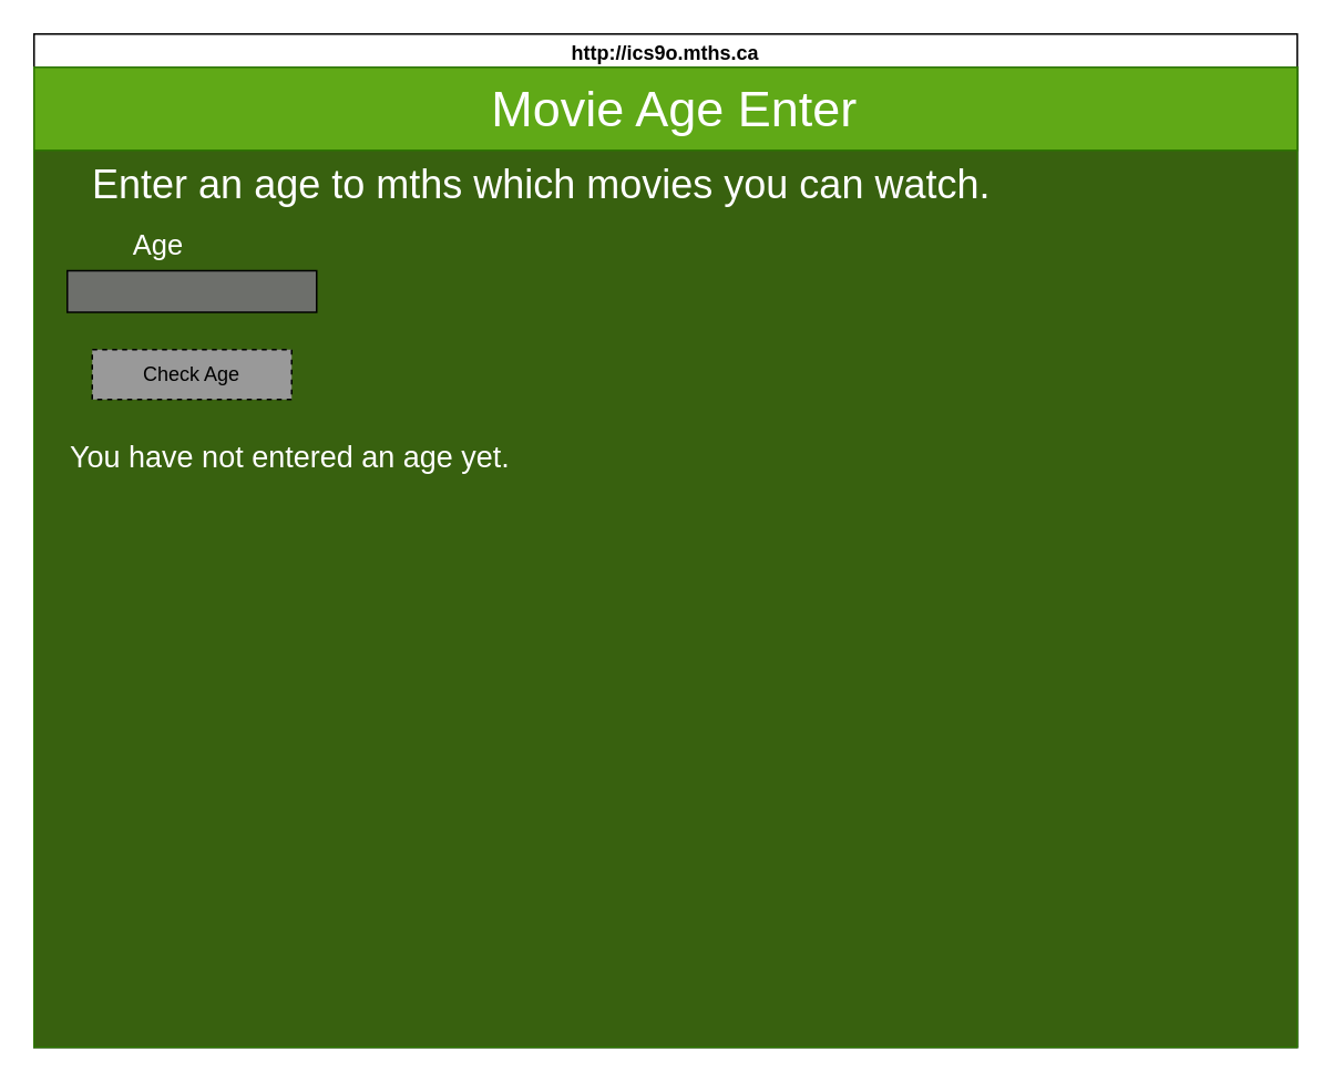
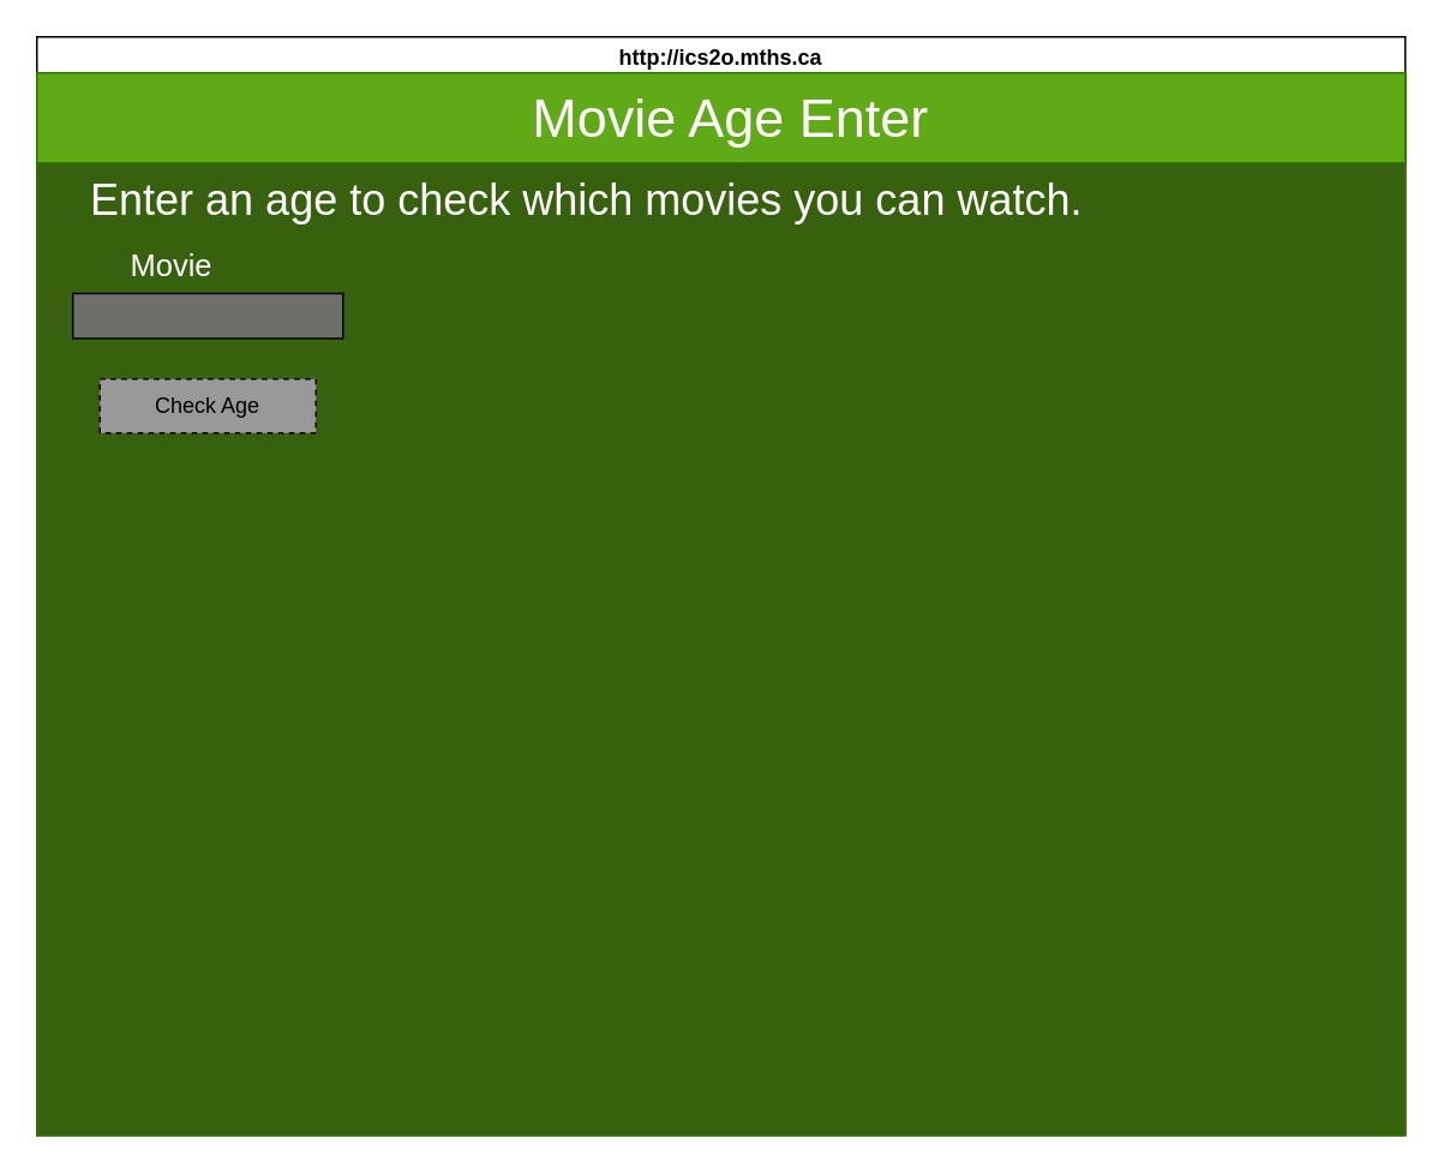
  <mxCell id="0" />
  <mxCell id="1" parent="0" />
- <mxCell id="2" value="http://ics9o.mths.ca" style="swimlane;whiteSpace=wrap;html=1;strokeColor=#000000;strokeWidth=1;gradientColor=none;perimeterSpacing=0;glass=0;labelBackgroundColor=none;labelBorderColor=none;" vertex="1" parent="1"><mxGeometry x="20" y="20" width="760" height="610" as="geometry" /></mxCell>
+ <mxCell id="2" value="http://ics2o.mths.ca" style="swimlane;whiteSpace=wrap;html=1;strokeColor=#000000;strokeWidth=1;gradientColor=none;perimeterSpacing=0;glass=0;labelBackgroundColor=none;labelBorderColor=none;" vertex="1" parent="1"><mxGeometry x="20" y="20" width="760" height="610" as="geometry" /></mxCell>
  <mxCell id="3" value="" style="whiteSpace=wrap;html=1;glass=0;labelBackgroundColor=none;labelBorderColor=none;fontSize=22;fillColor=#38610f;strokeColor=#2D7600;fontColor=#ffffff;" vertex="1" parent="2"><mxGeometry y="20" width="760" height="590" as="geometry" /></mxCell>
  <mxCell id="4" value="" style="whiteSpace=wrap;html=1;fontSize=22;fillColor=#60a917;strokeColor=#2D7600;fontColor=#ffffff;" vertex="1" parent="2"><mxGeometry y="20" width="760" height="50" as="geometry" /></mxCell>
  <mxCell id="5" value="" style="whiteSpace=wrap;html=1;glass=0;labelBackgroundColor=none;labelBorderColor=none;fontSize=22;fontColor=#000000;fillColor=#6D6F6B;gradientColor=none;" vertex="1" parent="2"><mxGeometry x="20" y="142.5" width="150" height="25" as="geometry" /></mxCell>
- <mxCell id="6" value="&lt;span style=&quot;font-size: 24px;&quot;&gt;Enter an age to mths which movies you can watch.&lt;/span&gt;" style="text;html=1;align=center;verticalAlign=middle;resizable=0;points=[];autosize=1;fontSize=26;fontColor=#FFFFFF;" vertex="1" parent="2"><mxGeometry x="20" y="70" width="570" height="40" as="geometry" /></mxCell>
- <mxCell id="7" value="&lt;span style=&quot;font-size: 17px;&quot;&gt;Age&lt;/span&gt;" style="text;align=center;html=1;verticalAlign=middle;whiteSpace=wrap;rounded=0;fontColor=#FFFFFF;" vertex="1" parent="2"><mxGeometry x="20" y="112.5" width="110" height="30" as="geometry" /></mxCell>
+ <mxCell id="6" value="&lt;span style=&quot;font-size: 24px;&quot;&gt;Enter an age to check which movies you can watch.&lt;/span&gt;" style="text;html=1;align=center;verticalAlign=middle;resizable=0;points=[];autosize=1;fontSize=26;fontColor=#FFFFFF;" vertex="1" parent="2"><mxGeometry x="20" y="70" width="570" height="40" as="geometry" /></mxCell>
+ <mxCell id="7" value="&lt;span style=&quot;font-size: 17px;&quot;&gt;Movie&lt;/span&gt;" style="text;align=center;html=1;verticalAlign=middle;whiteSpace=wrap;rounded=0;fontColor=#FFFFFF;" vertex="1" parent="2"><mxGeometry x="20" y="112.5" width="110" height="30" as="geometry" /></mxCell>
  <mxCell id="8" value="Check Age" style="whiteSpace=wrap;html=1;fillColor=#999999;dashed=1;" vertex="1" parent="2"><mxGeometry x="35" y="190" width="120" height="30" as="geometry" /></mxCell>
- <mxCell id="9" value="You have not entered an age yet." style="text;align=left;html=1;verticalAlign=middle;whiteSpace=wrap;rounded=0;fontSize=18;fontColor=#FFFFFF;" vertex="1" parent="2"><mxGeometry x="20" y="240" width="305" height="30" as="geometry" /></mxCell>
  <mxCell id="10" value="&lt;font&gt;Movie Age Enter&lt;/font&gt;" style="text;html=1;align=center;verticalAlign=middle;resizable=0;points=[];autosize=1;fontSize=30;fontColor=#FFFFFF;" vertex="1" parent="2"><mxGeometry x="245" y="20" width="280" height="50" as="geometry" /></mxCell>
